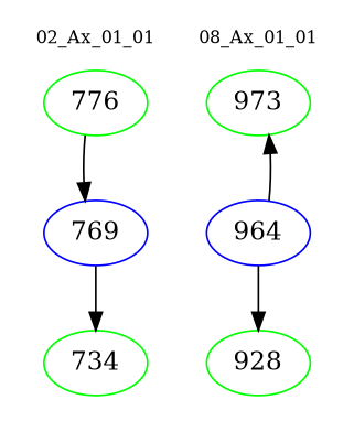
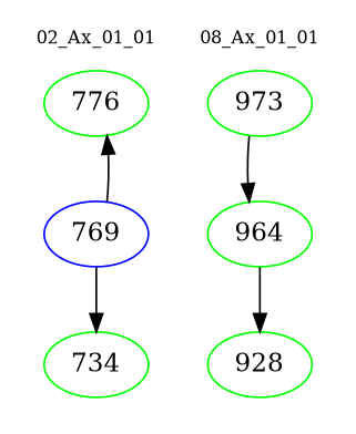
  digraph {
    node [color=green]
    edge [color=black]
    n1 [label=776]
    n2 [color=blue label=769]
    n3 [label=734]
    n4 [label=973]
-   n5 [color=blue label=964]
+   n5 [label=964]
    n6 [label=928]
    subgraph cluster_1 {
      color=white
      fontsize=10
      label="02_Ax_01_01"
      n1
      n2
      n3
    }
    subgraph cluster_2 {
      color=white
      fontsize=10
      label="08_Ax_01_01"
      n4
      n5
      n6
    }
-   n1 -> n2
+   n2 -> n1
    n2 -> n3
-   n5 -> n4
+   n4 -> n5
    n5 -> n6
  }
